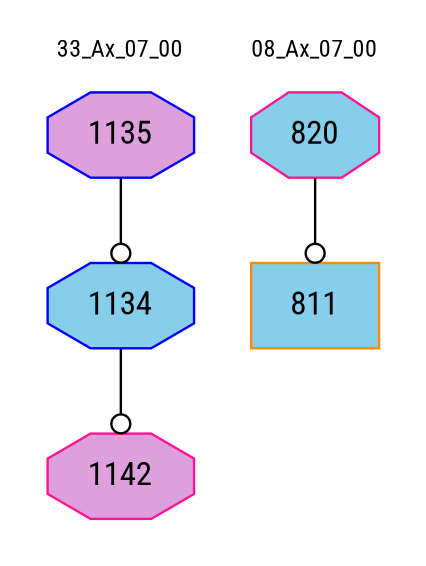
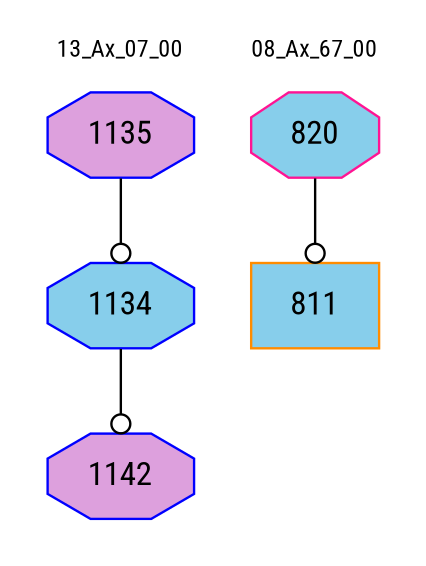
  digraph {
    fontname="Roboto Condensed"
    node [color=blue fillcolor=skyblue fontname="Roboto Condensed" shape=octagon style=filled]
    edge [arrowhead=odot color=black fontname="Roboto Condensed"]
    n1 [fillcolor=plum label=1135]
    n2 [label=1134]
-   n3 [color=deeppink fillcolor=plum label=1142]
+   n3 [fillcolor=plum label=1142]
    n4 [color=deeppink label=820]
    n5 [color=darkorange label=811 shape=box]
    subgraph cluster_1 {
      color=white
      fontsize=10
-     label="33_Ax_07_00"
+     label="13_Ax_07_00"
      n1
      n2
      n3
    }
    subgraph cluster_2 {
      color=white
      fontsize=10
-     label="08_Ax_07_00"
+     label="08_Ax_67_00"
      n4
      n5
    }
    n1 -> n2
    n2 -> n3
    n4 -> n5
  }
